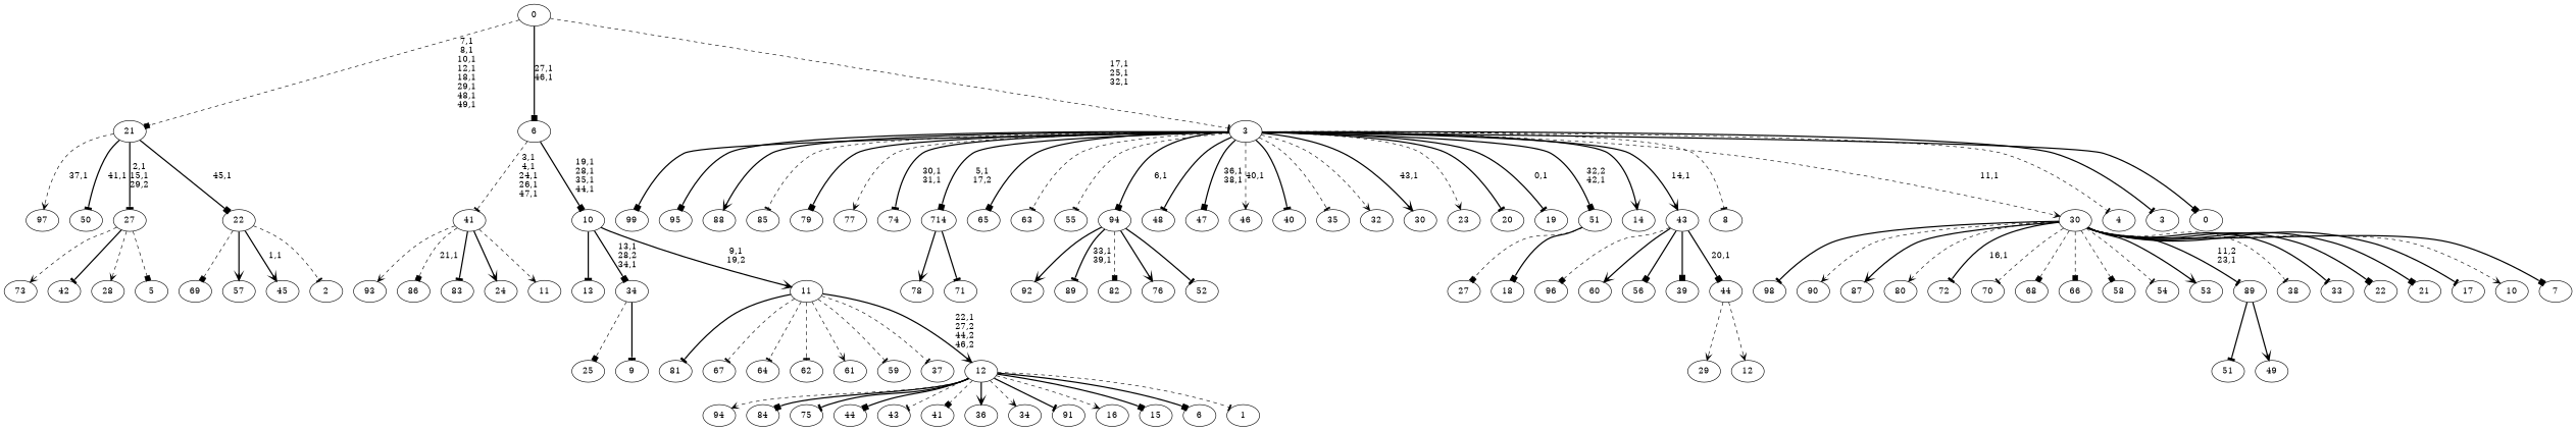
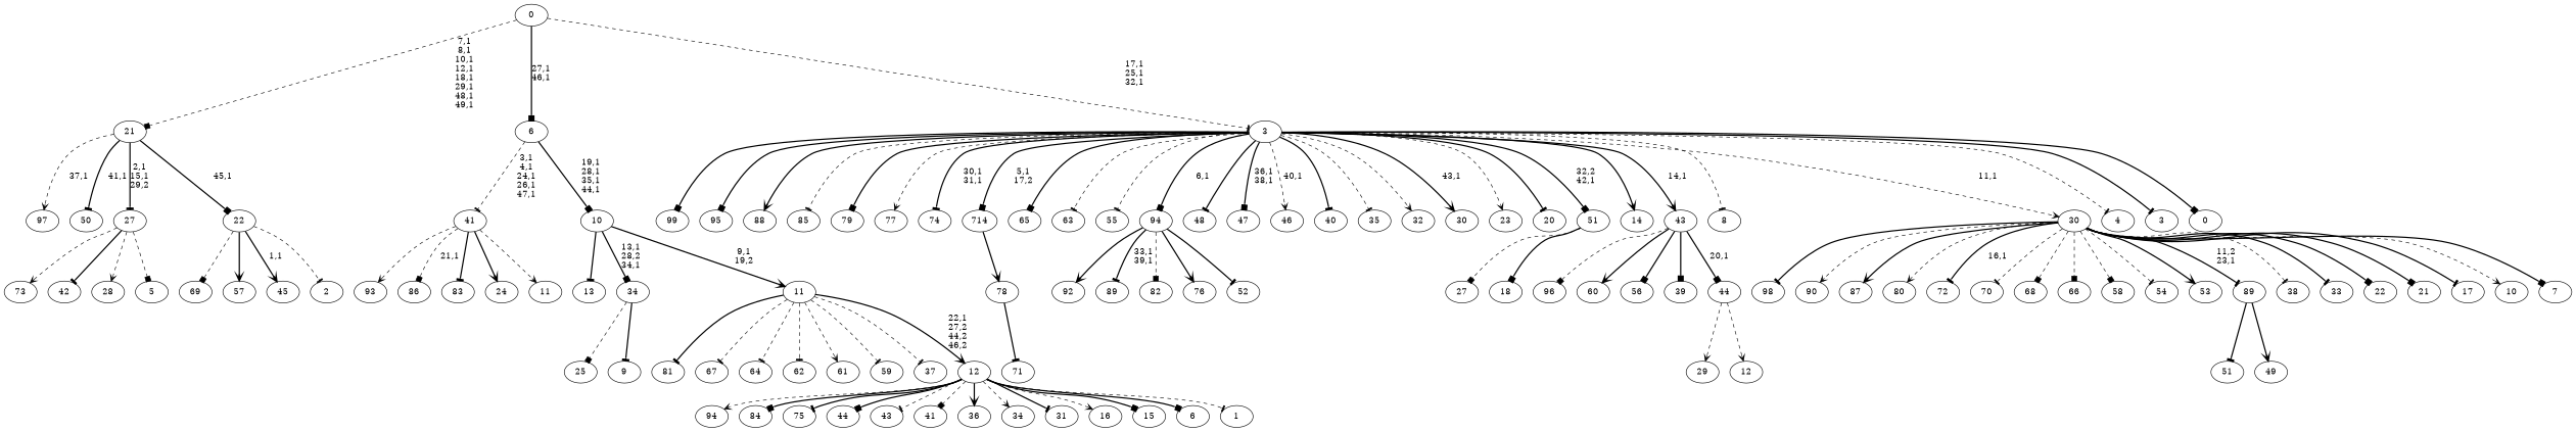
  digraph {
    edge [arrowhead=tee style=bold]
    n1 [label=99]
    n2 [label=98]
    n3 [label=97]
    n4 [label=96]
    n5 [label=95]
    n6 [label=94]
    n7 [label=93]
    n8 [label=92]
    n9 [label=90]
    n10 [label=89]
    n11 [label=88]
    n12 [label=87]
    n13 [label=86]
    n14 [label=85]
    n15 [label=84]
    n16 [label=83]
    n17 [label=82]
    n18 [label=81]
    n19 [label=80]
    n20 [label=79]
    n21 [label=78]
    n22 [label=77]
    n23 [label=76]
    n24 [label=75]
    n25 [label=74]
    n26 [label=73]
    n27 [label=72]
    n28 [label=71]
    n29 [label=714]
    n30 [label=70]
    n31 [label=69]
    n32 [label=68]
    n33 [label=67]
    n34 [label=66]
    n35 [label=65]
    n36 [label=64]
    n37 [label=63]
    n38 [label=62]
    n39 [label=61]
    n40 [label=60]
    n41 [label=59]
    n42 [label=58]
    n43 [label=57]
    n44 [label=56]
    n45 [label=55]
    n46 [label=54]
    n47 [label=53]
    n48 [label=52]
    94
    n50 [label=51]
    n51 [label=50]
    n52 [label=49]
    89
    n54 [label=48]
    n55 [label=47]
    n56 [label=46]
    n57 [label=45]
    n58 [label=44]
    n59 [label=43]
    n60 [label=42]
    n61 [label=41]
    n62 [label=40]
    n63 [label=39]
    n64 [label=38]
    n65 [label=37]
    n66 [label=36]
    n67 [label=35]
    n68 [label=34]
    n69 [label=33]
    n70 [label=32]
-   n71 [label=91]
+   n71 [label=31]
    n72 [label=30]
    n73 [label=29]
    n74 [label=28]
    n75 [label=27]
    n76 [label=25]
    n77 [label=24]
    n78 [label=23]
    n79 [label=22]
    n80 [label=21]
    n81 [label=20]
-   n82 [label=19]
    n83 [label=18]
    51
    n85 [label=17]
    n86 [label=16]
    n87 [label=15]
    n88 [label=14]
    n89 [label=13]
    n90 [label=12]
    44
    43
    n93 [label=11]
    41
    n95 [label=10]
    n96 [label=9]
    34
    n98 [label=8]
    n99 [label=7]
    30
    n101 [label=6]
    n102 [label=5]
    27
    n104 [label=4]
    n105 [label=3]
    n106 [label=2]
    22
    21
    n109 [label=1]
    12
    11
    10
    6
    n114 [label=0]
    3
    0
    n29 -> n21 [arrowhead=vee]
-   n29 -> n28
+   n21 -> n28
    94 -> n8 [arrowhead=vee]
    94 -> n10 [label="33,1\n39,1"]
    94 -> n17 [arrowhead=box style=dashed]
    94 -> n23 [arrowhead=vee]
    94 -> n48
    89 -> n50
    89 -> n52 [arrowhead=vee]
    51 -> n75 [arrowhead=box style=dashed]
    51 -> n83 [arrowhead=box]
    44 -> n73 [arrowhead=vee style=dashed]
    44 -> n90 [arrowhead=vee style=dashed]
    43 -> n4 [arrowhead=box style=dashed]
    43 -> n40 [arrowhead=vee]
    43 -> n44 [arrowhead=box]
    43 -> n63 [arrowhead=box]
    43 -> 44 [arrowhead=box label="20,1"]
    41 -> n7 [arrowhead=vee style=dashed]
    41 -> n13 [arrowhead=box label="21,1" style=dashed]
    41 -> n16
    41 -> n77 [arrowhead=vee]
    41 -> n93 [arrowhead=vee style=dashed]
    34 -> n76 [arrowhead=box style=dashed]
    34 -> n96
    30 -> n2
    30 -> n9 [arrowhead=vee style=dashed]
    30 -> n12 [arrowhead=vee]
    30 -> n19 [arrowhead=vee style=dashed]
    30 -> n27 [label="16,1"]
    30 -> n30 [style=dashed]
    30 -> n32 [arrowhead=box style=dashed]
    30 -> n34 [arrowhead=box style=dashed]
    30 -> n42 [arrowhead=box style=dashed]
    30 -> n46 [style=dashed]
    30 -> n47 [arrowhead=vee]
    30 -> 89 [label="11,2\n23,1"]
    30 -> n64 [style=dashed]
    30 -> n69
    30 -> n79 [arrowhead=box]
    30 -> n80 [arrowhead=box]
    30 -> n85
    30 -> n95 [arrowhead=vee style=dashed]
    30 -> n99 [arrowhead=box]
    27 -> n26 [arrowhead=vee style=dashed]
    27 -> n60
    27 -> n74 [arrowhead=vee style=dashed]
    27 -> n102 [arrowhead=box style=dashed]
    22 -> n31 [arrowhead=box style=dashed]
    22 -> n43 [arrowhead=vee]
    22 -> n57 [arrowhead=vee label="1,1"]
    22 -> n106 [style=dashed]
    21 -> n3 [arrowhead=vee label="37,1" style=dashed]
    21 -> n51 [label="41,1"]
    21 -> 27 [label="2,1\n15,1\n29,2"]
    21 -> 22 [arrowhead=box label="45,1"]
    12 -> n6 [arrowhead=vee style=dashed]
    12 -> n15 [arrowhead=box]
    12 -> n24
    12 -> n58 [arrowhead=box]
    12 -> n59 [style=dashed]
    12 -> n61 [arrowhead=box style=dashed]
    12 -> n66 [arrowhead=vee]
    12 -> n68 [arrowhead=vee style=dashed]
    12 -> n71
    12 -> n86 [arrowhead=vee style=dashed]
    12 -> n87 [arrowhead=box]
    12 -> n101 [arrowhead=box]
    12 -> n109 [style=dashed]
    11 -> n18
    11 -> n33 [style=dashed]
    11 -> n36 [style=dashed]
    11 -> n38 [style=dashed]
    11 -> n39 [arrowhead=vee style=dashed]
    11 -> n41 [style=dashed]
    11 -> n65 [style=dashed]
    11 -> 12 [arrowhead=vee label="22,1\n27,2\n44,2\n46,2"]
    10 -> n89
    10 -> 34 [arrowhead=box label="13,1\n28,2\n34,1"]
    10 -> 11 [arrowhead=vee label="9,1\n19,2"]
    6 -> 41 [label="3,1\n4,1\n24,1\n26,1\n47,1" style=dashed]
    6 -> 10 [arrowhead=box label="19,1\n28,1\n35,1\n44,1"]
    3 -> n1 [arrowhead=box]
    3 -> n5 [arrowhead=box]
    3 -> n11 [arrowhead=vee]
    3 -> n14 [style=dashed]
    3 -> n20 [arrowhead=box]
    3 -> n22 [arrowhead=vee style=dashed]
    3 -> n25 [label="30,1\n31,1"]
    3 -> n29 [arrowhead=box label="5,1\n17,2"]
    3 -> n35 [arrowhead=box]
    3 -> n37 [style=dashed]
    3 -> n45 [style=dashed]
    3 -> 94 [arrowhead=box label="6,1"]
    3 -> n54
    3 -> n55 [arrowhead=box label="36,1\n38,1"]
    3 -> n56 [arrowhead=vee label="40,1" style=dashed]
    3 -> n62
    3 -> n67 [style=dashed]
    3 -> n70 [arrowhead=vee style=dashed]
    3 -> n72 [arrowhead=vee label="43,1"]
    3 -> n78 [arrowhead=vee style=dashed]
    3 -> n81
-   3 -> n82 [label="0,1"]
    3 -> 51 [arrowhead=box label="32,2\n42,1"]
    3 -> n88 [arrowhead=vee]
    3 -> 43 [arrowhead=vee label="14,1"]
    3 -> n98 [style=dashed]
    3 -> 30 [arrowhead=vee label="11,1" style=dashed]
    3 -> n104 [style=dashed]
    3 -> n105
    3 -> n114 [arrowhead=box]
    0 -> 21 [arrowhead=box label="7,1\n8,1\n10,1\n12,1\n18,1\n29,1\n48,1\n49,1" style=dashed]
    0 -> 6 [arrowhead=box label="27,1\n46,1"]
    0 -> 3 [label="17,1\n25,1\n32,1" style=dashed]
  }
